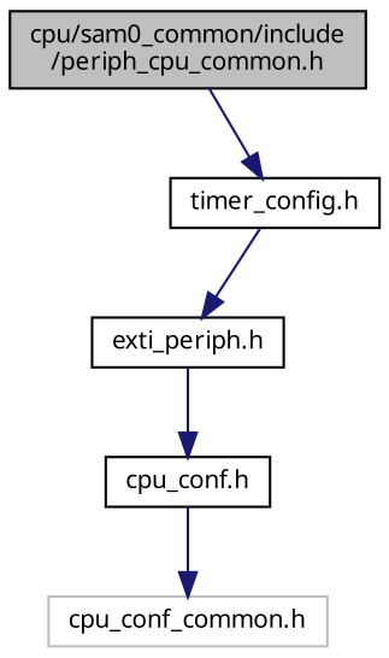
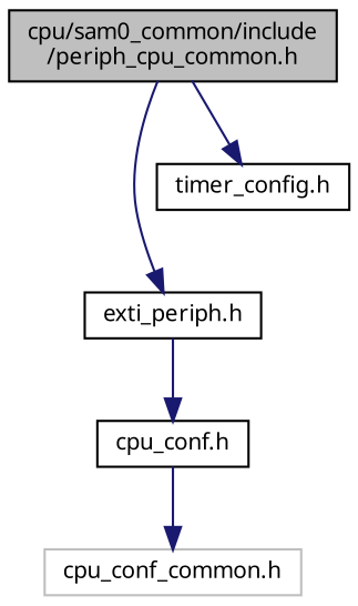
  digraph {
    fontname="Noto Sans"
    node [color=black fillcolor=white fontname="Noto Sans" fontsize=10 shape=record style=filled]
    edge [color=midnightblue fontname="Noto Sans" fontsize=10 labelfontname=Helvetica labelfontsize=10 style=solid]
    n1 [fillcolor=grey75 fontcolor=black height=0.2 label="cpu/sam0_common/include\l/periph_cpu_common.h" width=0.4]
    n2 [height=0.2 label="exti_periph.h" width=0.4]
    n3 [height=0.2 label="timer_config.h" width=0.4]
    n4 [height=0.2 label="cpu_conf.h" width=0.4]
    n5 [color=grey75 height=0.2 label="cpu_conf_common.h" width=0.4]
-   n3 -> n2
+   n1 -> n2
    n1 -> n3
    n2 -> n4
    n4 -> n5
  }
